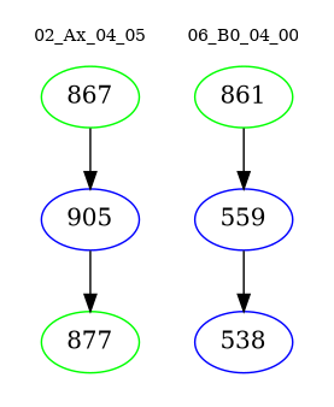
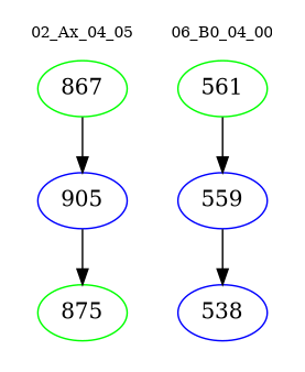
  digraph {
    node [color=green]
    edge [color=black]
    n1 [label=867]
    n2 [color=blue label=905]
-   n3 [label=877]
-   n4 [label=861]
+   n3 [label=875]
+   n4 [label=561]
    n5 [color=blue label=559]
    n6 [color=blue label=538]
    subgraph cluster_1 {
      color=white
      fontsize=10
      label="02_Ax_04_05"
      n1
      n2
      n3
    }
    subgraph cluster_2 {
      color=white
      fontsize=10
      label="06_B0_04_00"
      n4
      n5
      n6
    }
    n1 -> n2
    n2 -> n3
    n4 -> n5
    n5 -> n6
  }
